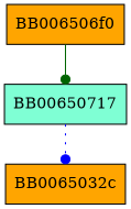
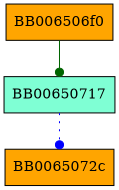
  digraph {
    splines=ortho
    node [fillcolor=orange shape=box style=filled]
    edge [arrowhead=dot]
    BB00650717 [fillcolor=aquamarine]
    BB006506f0
-   BB0065072c [label=BB0065032c]
+   BB0065072c
    BB00650717 -> BB0065072c [color=blue style=dotted]
    BB006506f0 -> BB00650717 [color=darkgreen style=solid]
  }
